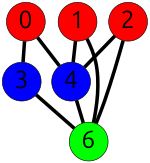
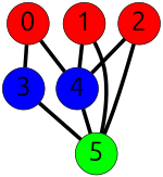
  graph {
    splines=true
    fontname=Ubuntu
    node [color=black fillcolor=red fixedsize=true fontname=Ubuntu fontsize=42 penwidth=1 shape=circle style=filled]
    edge [color=black penwidth=6 style=bold fontname=Ubuntu]
    0 [height=0.91667 width=0.91667]
    3 [fillcolor=blue height=0.91667 width=0.91667]
    4 [fillcolor=blue height=0.91667 width=0.91667]
-   5 [fillcolor=green height=0.91667 label=6 width=0.91667]
+   5 [fillcolor=green height=0.91667 width=0.91667]
    1 [height=0.91667 width=0.91667]
    2 [height=0.91667 width=0.91667]
    0 -- 3
    0 -- 4
    3 -- 5
    4 -- 5
    1 -- 4
    1 -- 5
    2 -- 4
    2 -- 5
  }
